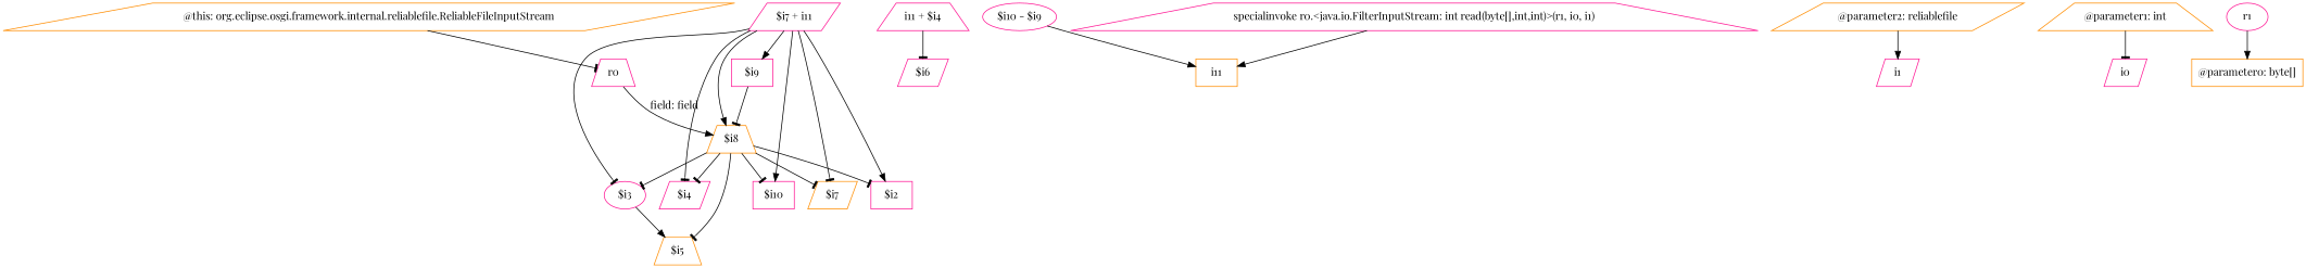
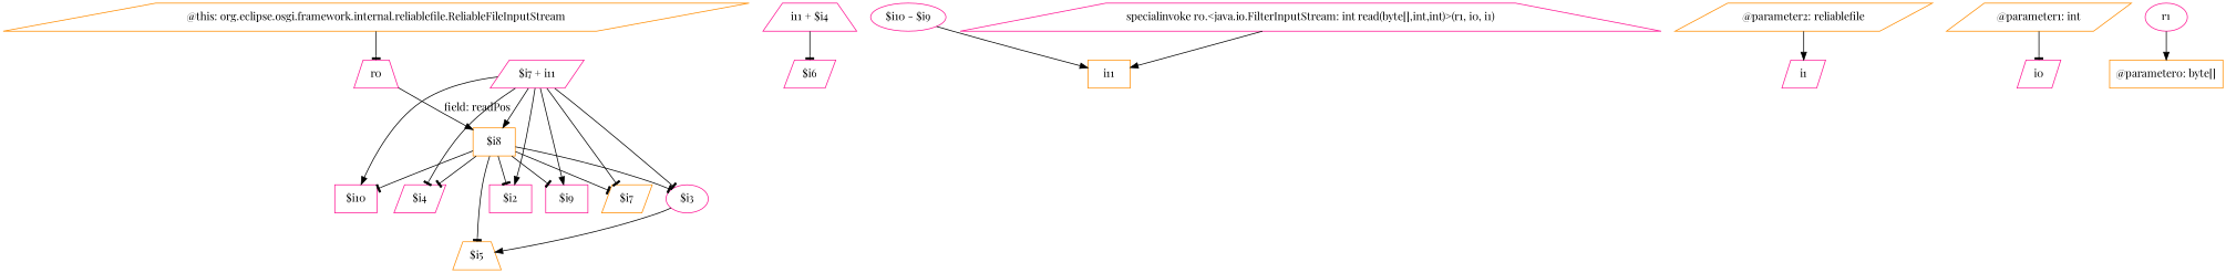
  digraph {
    fontname="Playfair Display"
    node [color=deeppink fontname="Playfair Display" shape=parallelogram]
    edge [arrowhead=tee fontname="Playfair Display"]
    n1 [label="$i7 + i11"]
    n2 [label="$i2" shape=box]
-   n3 [color=darkorange label="$i8" shape=trapezium]
+   n3 [color=darkorange label="$i8" shape=box]
    n4 [label="$i4"]
    n5 [color=darkorange label="$i7"]
    n6 [label="$i10" shape=box]
    n7 [label="$i9" shape=box]
    n8 [label="$i3" shape=ellipse]
    n9 [color=darkorange label="$i5" shape=trapezium]
    n10 [label="i11 + $i4" shape=trapezium]
    n11 [label="$i6"]
    n12 [label=r0 shape=trapezium]
    n13 [color=darkorange label="@this: org.eclipse.osgi.framework.internal.reliablefile.ReliableFileInputStream"]
    n14 [label="$i10 - $i9" shape=ellipse]
    n15 [color=darkorange label=i11 shape=box]
    n16 [color=darkorange label="@parameter2: reliablefile"]
    n17 [label=i1]
-   n18 [color=darkorange label="@parameter1: int" shape=trapezium]
+   n18 [color=darkorange label="@parameter1: int"]
    n19 [label=i0]
    n20 [color=darkorange label="@parameter0: byte[]" shape=box]
    n21 [label=r1 shape=ellipse]
    n22 [label="specialinvoke r0.<java.io.FilterInputStream: int read(byte[],int,int)>(r1, i0, i1)" shape=trapezium]
    n1 -> n2 [arrowhead=normal]
    n1 -> n3 [arrowhead=normal]
    n1 -> n4
    n1 -> n5
    n1 -> n6 [arrowhead=normal]
    n1 -> n7 [arrowhead=normal]
    n1 -> n8
    n3 -> n2
    n3 -> n4
    n3 -> n5
    n3 -> n6
-   n7 -> n3
+   n3 -> n7
    n3 -> n8
    n3 -> n9
    n8 -> n9 [arrowhead=normal]
    n10 -> n11
-   n12 -> n3 [arrowhead=normal label="field: field"]
+   n12 -> n3 [arrowhead=normal label="field: readPos"]
    n13 -> n12
    n14 -> n15 [arrowhead=normal]
    n16 -> n17 [arrowhead=normal]
    n18 -> n19
    n21 -> n20 [arrowhead=normal]
    n22 -> n15 [arrowhead=normal]
  }
